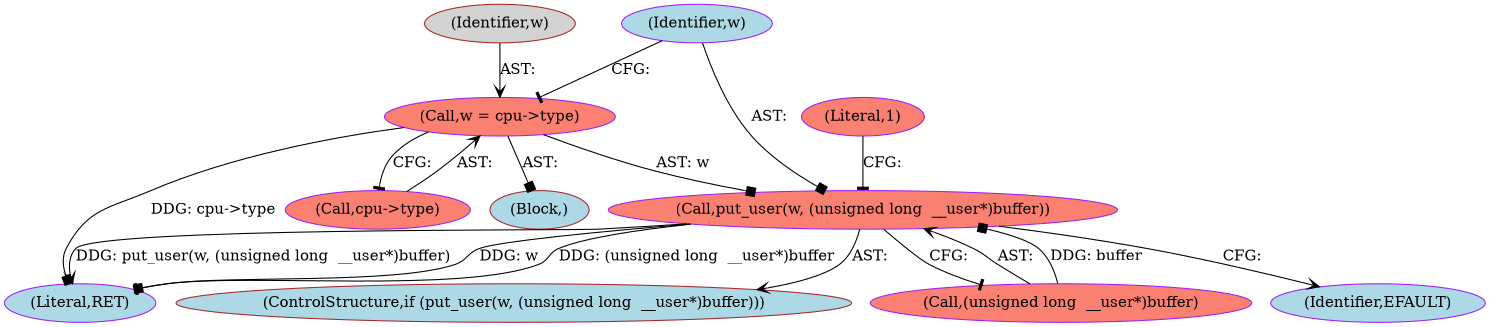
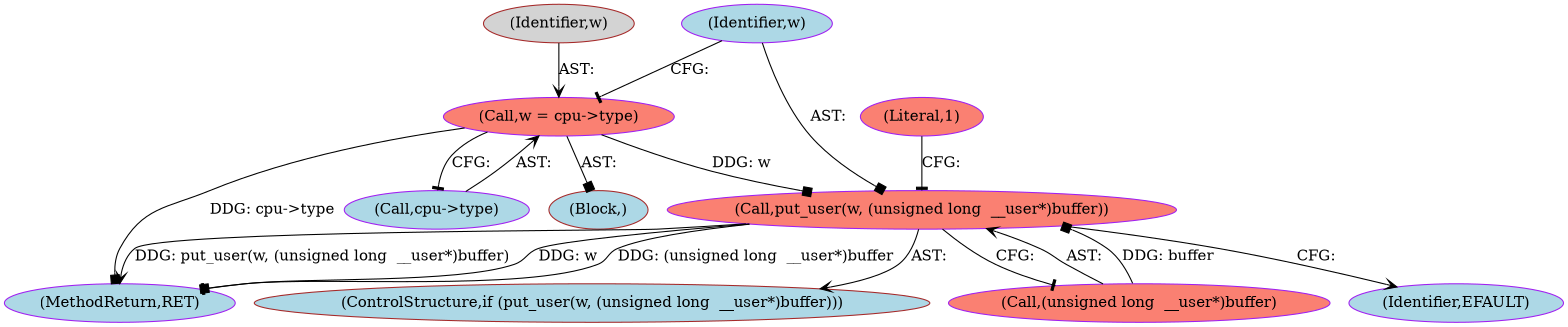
  digraph {
    node [color=purple fillcolor=lightblue style=filled]
    edge [arrowhead=box]
    n1 [fillcolor=salmon label="(Call,w = cpu->type)"]
    n2 [fillcolor=salmon label="(Call,put_user(w, (unsigned long  __user*)buffer))"]
-   n3 [fillcolor=salmon label="(Call,cpu->type)"]
+   n3 [label="(Call,cpu->type)"]
    n4 [color=brown label="(Block,)"]
-   n5 [label="(Literal,RET)"]
+   n5 [label="(MethodReturn,RET)"]
    n6 [color=brown label="(ControlStructure,if (put_user(w, (unsigned long  __user*)buffer)))"]
    n7 [fillcolor=salmon label="(Call,(unsigned long  __user*)buffer)"]
    n8 [label="(Identifier,EFAULT)"]
    n9 [fillcolor=salmon label="(Literal,1)"]
    n10 [color=brown fillcolor=lightgrey label="(Identifier,w)"]
    n11 [label="(Identifier,w)"]
-   n1 -> n2 [label="AST: w"]
+   n1 -> n2 [label="DDG: w"]
    n1 -> n3 [arrowhead=tee label="CFG: "]
    n1 -> n4 [label="AST: "]
    n1 -> n5 [label="DDG: cpu->type"]
    n2 -> n5 [arrowhead=tee label="DDG: w"]
    n2 -> n5 [label="DDG: (unsigned long  __user*)buffer"]
    n2 -> n5 [arrowhead=vee label="DDG: put_user(w, (unsigned long  __user*)buffer)"]
    n2 -> n6 [arrowhead=vee label="AST: "]
    n2 -> n7 [arrowhead=tee label="CFG: "]
    n2 -> n8 [arrowhead=vee label="CFG: "]
    n3 -> n1 [arrowhead=vee label="AST: "]
    n7 -> n2 [arrowhead=vee label="AST: "]
    n7 -> n2 [label="DDG: buffer"]
    n9 -> n2 [arrowhead=tee label="CFG: "]
    n10 -> n1 [arrowhead=vee label="AST: "]
    n11 -> n1 [arrowhead=tee label="CFG: "]
    n11 -> n2 [label="AST: "]
  }
